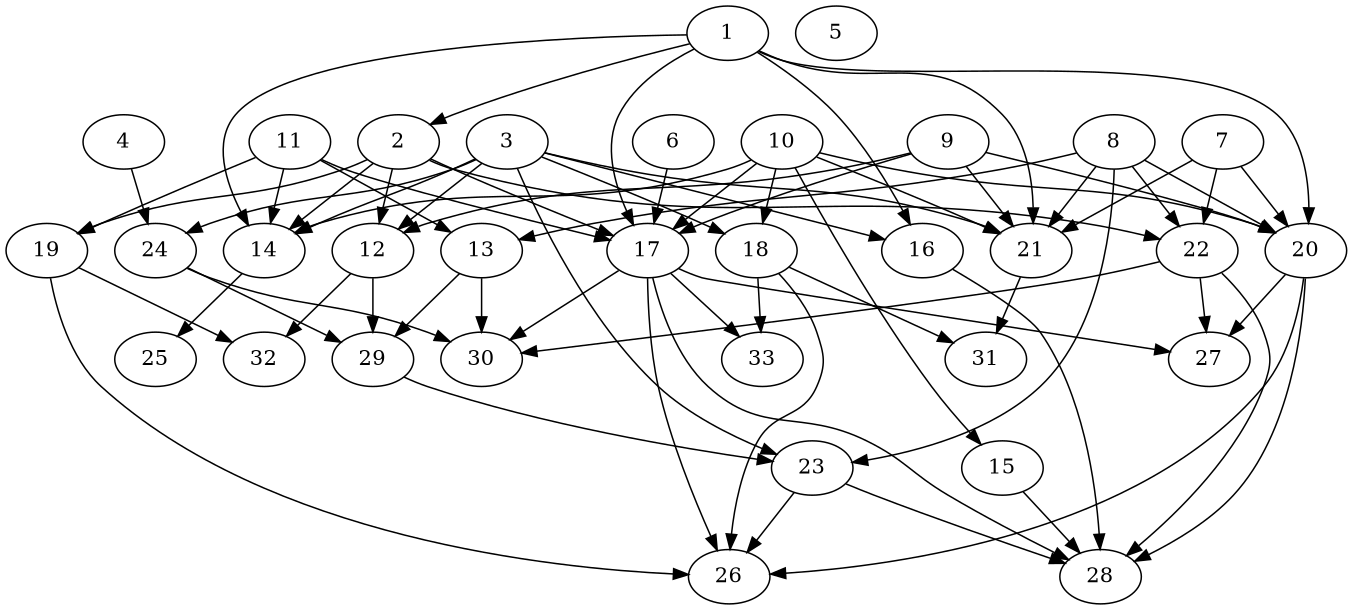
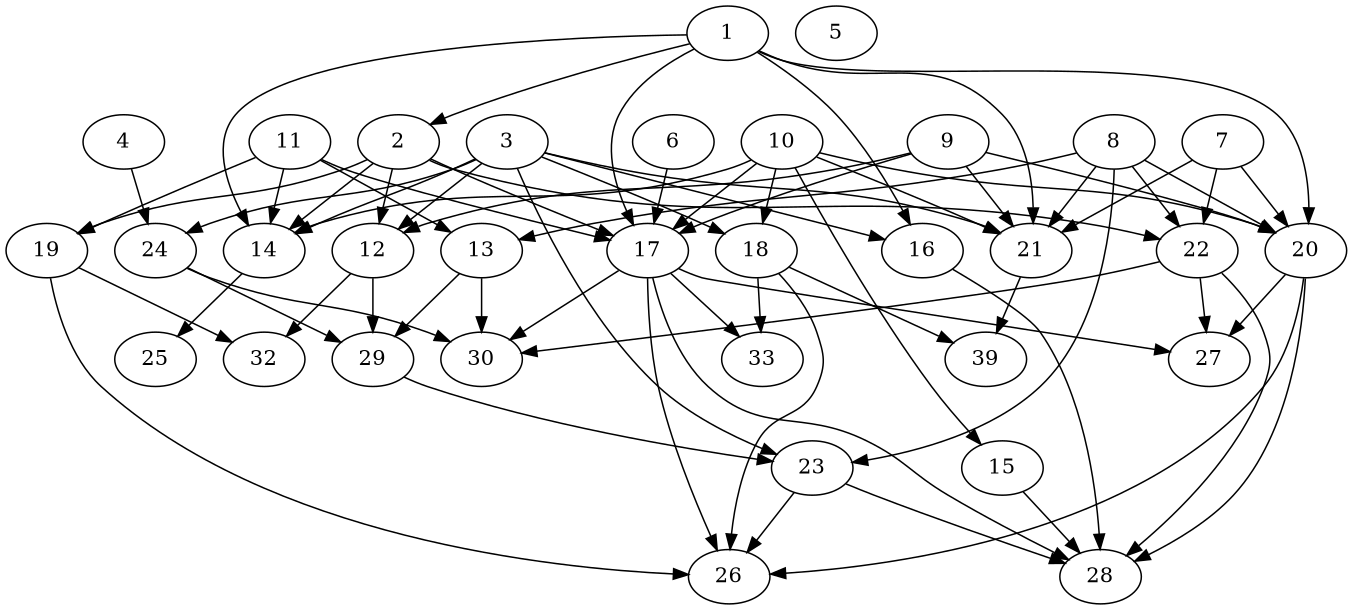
  digraph {
    node [alpha=0.05]
    1 [alpha=0.10 expect_size=1259077950850855862272]
    14 [alpha=0.08 expect_size=15017019727082624]
    16 [alpha=0.08 expect_size=77039423686338112]
    17 [expect_size=18344842086055936000]
    20 [alpha=0.01 expect_size=52963469214401368]
    21 [alpha=0.00 expect_size=745009472597045280768]
    2 [alpha=0.13 expect_size=28507175076605316]
    12 [alpha=0.16 expect_size=2140182387215241838592]
    29 [alpha=0.03 expect_size=665195658772265344]
    32 [alpha=0.12 expect_size=424081848928732971008]
    25 [alpha=0.17 expect_size=3085135395241311]
    28 [expect_size=1091313718532194560]
    30 [alpha=0.20 expect_size=50305012807558496256]
    26 [alpha=0.00 expect_size=827520954061390]
    27 [alpha=0.13 expect_size=1524904892480230400]
    33 [alpha=0.01 expect_size=890552913882356]
-   31 [expect_size=1363558842270643200]
+   31 [expect_size=1363558842270643200 label=39]
    23 [alpha=0.18 expect_size=1359431853160792064000]
    19 [alpha=0.19 expect_size=22721972315740144]
    22 [alpha=0.07 expect_size=20299240824524928]
    3 [expect_size=58230677299850641408]
    18 [alpha=0.07 expect_size=1078296469911220781056]
    24 [alpha=0.12 expect_size=20306613207130652]
    4 [alpha=0.14 expect_size=603710428971687808]
    5 [alpha=0.04 expect_size=1414926595054962212864]
    6 [alpha=0.07 expect_size=1802615046586865920]
    7 [expect_size=36674504551654944]
    8 [alpha=0.19 expect_size=198047619707020864]
    13 [alpha=0.01 expect_size=10368881047994630144]
    9 [alpha=0.02 expect_size=6928575487450018]
    10 [alpha=0.07 expect_size=48824582347608293376]
    15 [alpha=0.16 expect_size=719066897803907170304]
    11 [alpha=0.07 expect_size=24470313373107224]
    1 -> 14
    1 -> 16
    1 -> 17
    1 -> 20
    1 -> 21
    1 -> 2
    14 -> 25
    16 -> 28
    17 -> 28
    17 -> 30
    17 -> 26
    17 -> 27
    17 -> 33
    20 -> 28
    20 -> 26
    20 -> 27
    21 -> 31
    2 -> 14
    2 -> 17
    2 -> 12
    2 -> 19
    2 -> 22
    12 -> 29
    12 -> 32
    29 -> 23
    23 -> 28
    23 -> 26
    19 -> 32
    19 -> 26
    22 -> 28
    22 -> 30
    22 -> 27
    3 -> 14
    3 -> 16
    3 -> 21
    3 -> 12
    3 -> 23
    3 -> 18
    3 -> 24
    18 -> 26
    18 -> 33
    18 -> 31
    24 -> 29
    24 -> 30
    4 -> 24
    6 -> 17
    7 -> 20
    7 -> 21
    7 -> 22
    8 -> 20
    8 -> 21
    8 -> 23
    8 -> 22
    8 -> 13
    13 -> 29
    13 -> 30
    9 -> 17
    9 -> 20
    9 -> 21
    9 -> 12
    10 -> 14
    10 -> 17
    10 -> 20
    10 -> 21
    10 -> 18
    10 -> 15
    15 -> 28
    11 -> 14
    11 -> 17
    11 -> 19
    11 -> 13
  }
